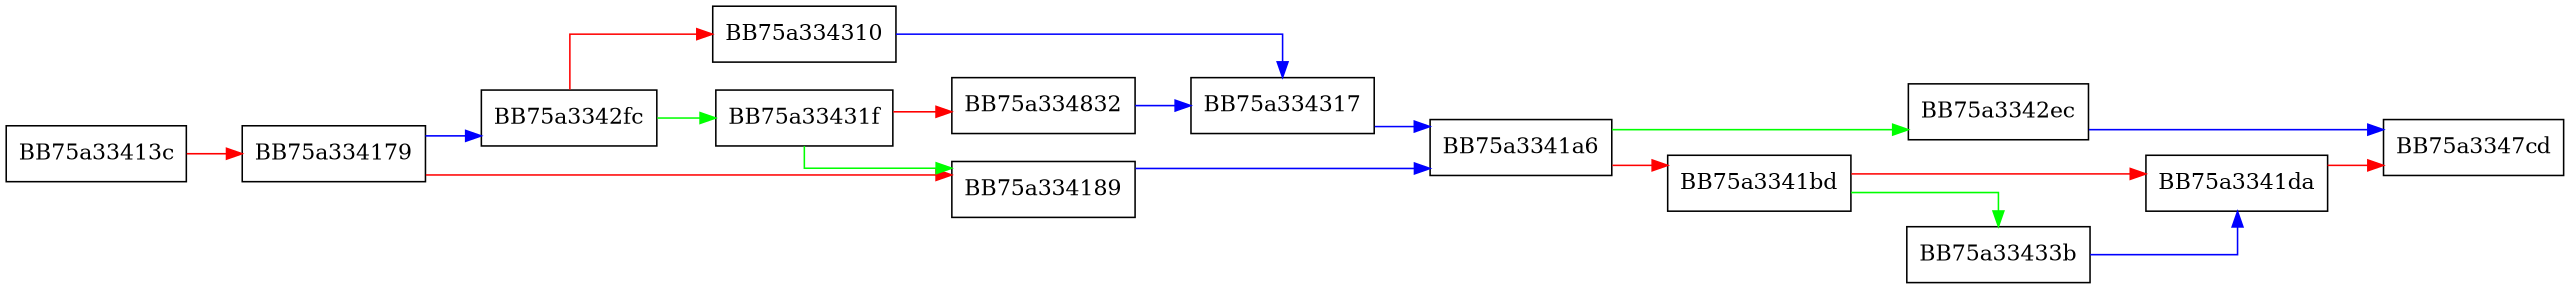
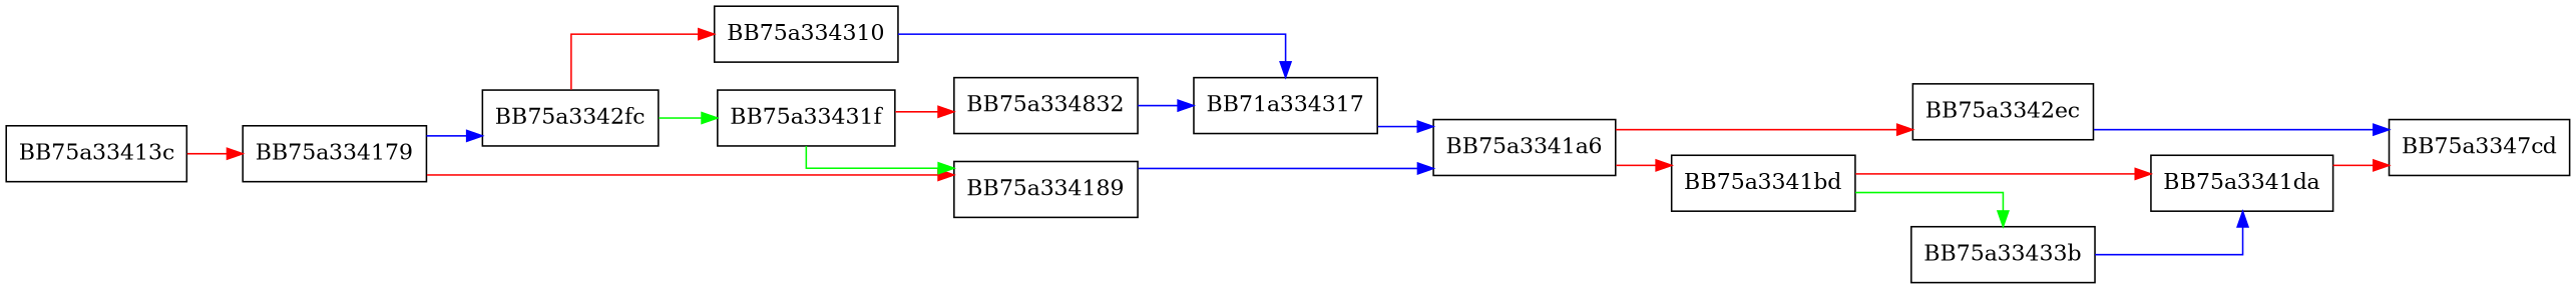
  digraph {
    rankdir=LR
    splines=ortho
    node [shape=box]
    edge [color=red]
    BB75a33413c
    BB75a334179
    BB75a3342fc
    BB75a33431f
    BB75a334310
    BB75a334189
    n7 [label=BB75a334832]
-   BB75a334317
+   BB75a334317 [label=BB71a334317]
    BB75a3341a6
    BB75a3342ec
    BB75a3341bd
    n12 [label=BB75a3347cd]
    BB75a33433b
    BB75a3341da
    BB75a33413c -> BB75a334179
    BB75a334179 -> BB75a3342fc [color=blue]
    BB75a334179 -> BB75a334189
    BB75a3342fc -> BB75a33431f [color=green]
    BB75a3342fc -> BB75a334310
    BB75a33431f -> BB75a334189 [color=green]
    BB75a33431f -> n7
    BB75a334310 -> BB75a334317 [color=blue]
    BB75a334189 -> BB75a3341a6 [color=blue]
    n7 -> BB75a334317 [color=blue]
    BB75a334317 -> BB75a3341a6 [color=blue]
-   BB75a3341a6 -> BB75a3342ec [color=green]
+   BB75a3341a6 -> BB75a3342ec
    BB75a3341a6 -> BB75a3341bd
    BB75a3342ec -> n12 [color=blue]
    BB75a3341bd -> BB75a33433b [color=green]
    BB75a3341bd -> BB75a3341da
    BB75a33433b -> BB75a3341da [color=blue]
    BB75a3341da -> n12
  }
